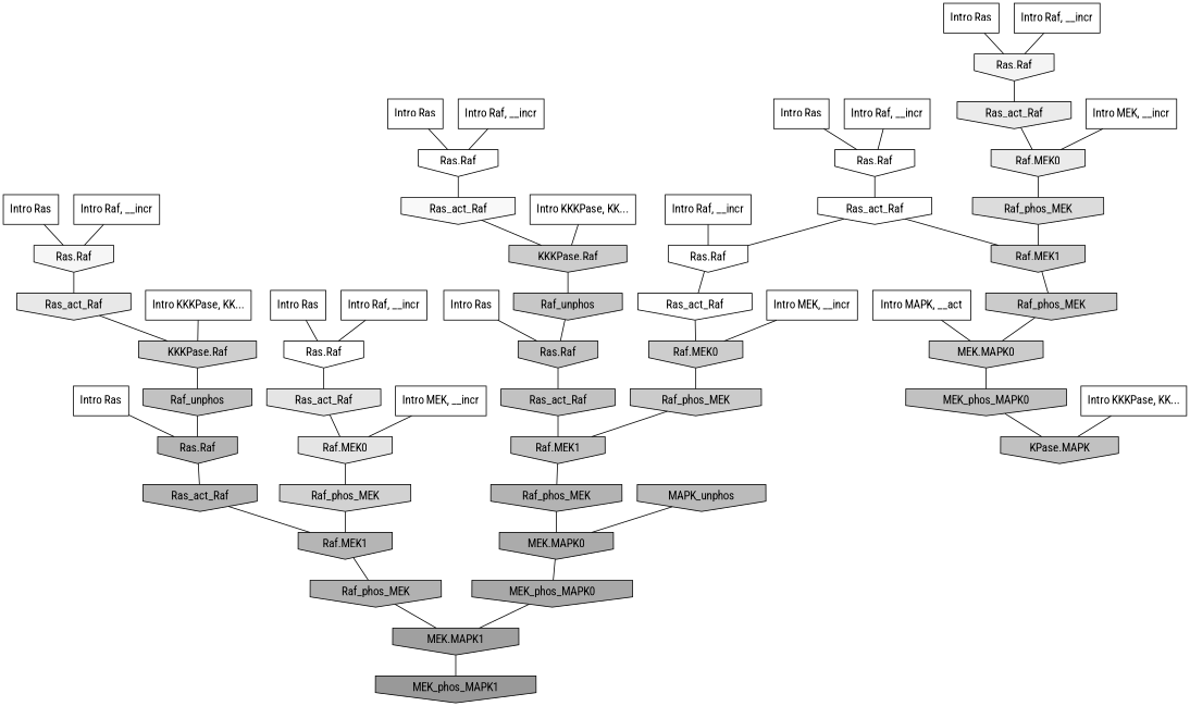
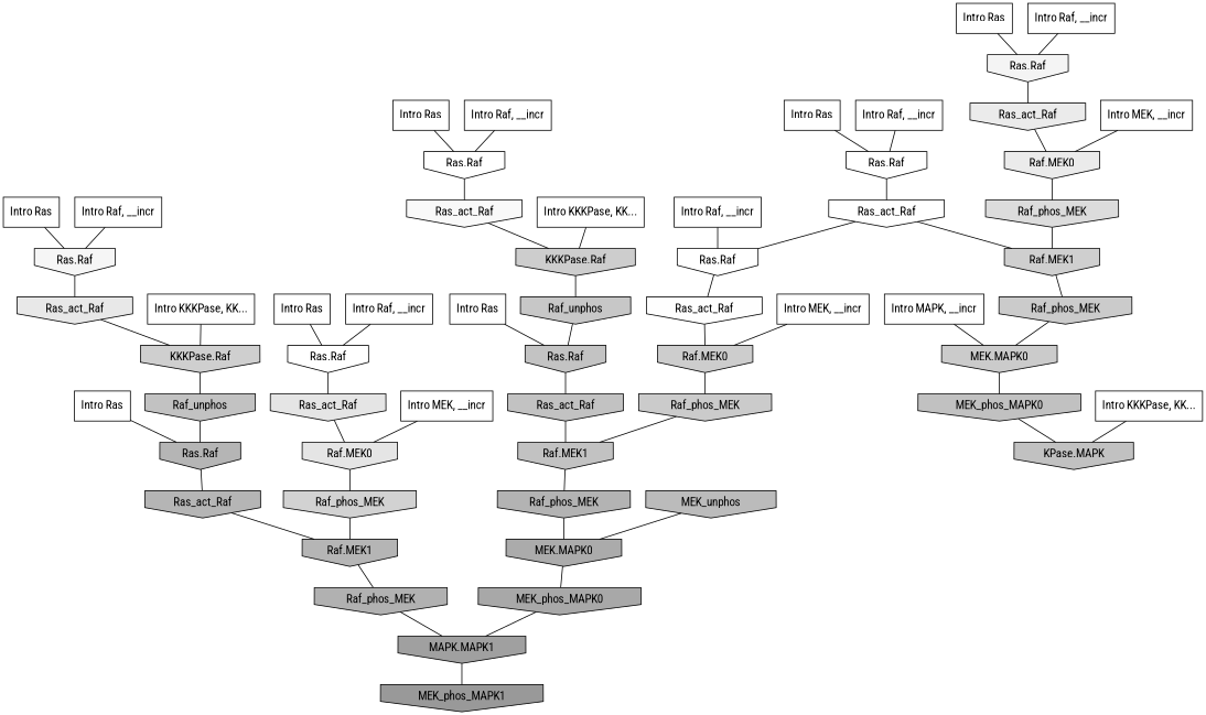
  digraph {
    fontname="Roboto Condensed"
    rankdir=TB
    ranksep=0.30
    node [fillcolor="0.000 0.000 1.000" fontname="Roboto Condensed" shape=invhouse style=filled]
    edge [color="0.000 0.000 0.000" dir=none fontname="Roboto Condensed"]
    n1 [label="Intro Ras" shape=rectangle]
    n2 [fillcolor="0.000 0.000 0.709" label="Ras.Raf"]
    n3 [fillcolor="0.000 0.000 0.709" label=Ras_act_Raf]
    n4 [label="Intro Ras" shape=rectangle]
    n5 [fillcolor="0.000 0.000 0.964" label="Ras.Raf"]
    n6 [fillcolor="0.000 0.000 0.910" label=Ras_act_Raf]
    n7 [label="Intro Ras" shape=rectangle]
    n8 [fillcolor="0.000 0.000 0.762" label="Ras.Raf"]
    n9 [fillcolor="0.000 0.000 0.758" label=Ras_act_Raf]
    n10 [label="Intro Ras" shape=rectangle]
    n11 [label="Ras.Raf"]
    n12 [label=Ras_act_Raf]
    n13 [label="Intro Ras" shape=rectangle]
    n14 [label="Ras.Raf"]
    n15 [fillcolor="0.000 0.000 0.973" label=Ras_act_Raf]
    n16 [label="Intro Ras" shape=rectangle]
    n17 [fillcolor="0.000 0.000 0.957" label="Ras.Raf"]
    n18 [fillcolor="0.000 0.000 0.919" label=Ras_act_Raf]
    n19 [label="Intro Ras" shape=rectangle]
    n20 [label="Ras.Raf"]
    n21 [fillcolor="0.000 0.000 0.895" label=Ras_act_Raf]
    n22 [label="Intro Raf, __incr" shape=rectangle]
    n23 [label="Ras.Raf"]
    n24 [fillcolor="0.000 0.000 0.996" label=Ras_act_Raf]
    n25 [label="Intro Raf, __incr" shape=rectangle]
    n26 [label="Intro Raf, __incr" shape=rectangle]
    n27 [label="Intro Raf, __incr" shape=rectangle]
    n28 [label="Intro Raf, __incr" shape=rectangle]
    n29 [label="Intro Raf, __incr" shape=rectangle]
    n30 [label="Intro MEK, __incr" shape=rectangle]
    n31 [fillcolor="0.000 0.000 0.804" label="Raf.MEK0"]
    n32 [fillcolor="0.000 0.000 0.793" label=Raf_phos_MEK]
    n33 [label="Intro MEK, __incr" shape=rectangle]
    n34 [fillcolor="0.000 0.000 0.919" label="Raf.MEK0"]
    n35 [fillcolor="0.000 0.000 0.863" label=Raf_phos_MEK]
    n36 [label="Intro MEK, __incr" shape=rectangle]
    n37 [fillcolor="0.000 0.000 0.895" label="Raf.MEK0"]
    n38 [fillcolor="0.000 0.000 0.823" label=Raf_phos_MEK]
-   n39 [label="Intro MAPK, __act" shape=rectangle]
+   n39 [label="Intro MAPK, __incr" shape=rectangle]
    n40 [fillcolor="0.000 0.000 0.793" label="MEK.MAPK0"]
    n41 [fillcolor="0.000 0.000 0.757" label=MEK_phos_MAPK0]
    n42 [label="Intro KKKPase, KK..." shape=rectangle]
    n43 [fillcolor="0.000 0.000 0.810" label="KKKPase.Raf"]
    n44 [fillcolor="0.000 0.000 0.758" label=Raf_unphos]
    n45 [label="Intro KKKPase, KK..." shape=rectangle]
    n46 [fillcolor="0.000 0.000 0.757" label="KPase.MAPK"]
    n47 [label="Intro KKKPase, KK..." shape=rectangle]
    n48 [fillcolor="0.000 0.000 0.801" label="KKKPase.Raf"]
    n49 [fillcolor="0.000 0.000 0.778" label=Raf_unphos]
    n50 [fillcolor="0.000 0.000 0.810" label="Raf.MEK1"]
    n51 [fillcolor="0.000 0.000 0.793" label=Raf_phos_MEK]
    n52 [fillcolor="0.000 0.000 0.708" label="Raf.MEK1"]
    n53 [fillcolor="0.000 0.000 0.693" label=Raf_phos_MEK]
    n54 [fillcolor="0.000 0.000 0.758" label="Raf.MEK1"]
    n55 [fillcolor="0.000 0.000 0.701" label=Raf_phos_MEK]
    n56 [fillcolor="0.000 0.000 0.671" label="MEK.MAPK0"]
-   n57 [fillcolor="0.000 0.000 0.733" label=MAPK_unphos]
+   n57 [fillcolor="0.000 0.000 0.733" label=MEK_unphos]
    n58 [fillcolor="0.000 0.000 0.658" label=MEK_phos_MAPK0]
-   n59 [fillcolor="0.000 0.000 0.626" label="MEK.MAPK1"]
+   n59 [fillcolor="0.000 0.000 0.626" label="MAPK.MAPK1"]
    n60 [fillcolor="0.000 0.000 0.600" label=MEK_phos_MAPK1]
    n1 -> n2
    n2 -> n3
    n3 -> n52
    n4 -> n5
    n5 -> n6
    n6 -> n43
    n7 -> n8
    n8 -> n9
    n9 -> n54
    n10 -> n11
    n11 -> n12
    n12 -> n23
    n12 -> n50
    n13 -> n14
    n14 -> n15
    n15 -> n48
    n16 -> n17
    n17 -> n18
    n18 -> n34
    n19 -> n20
    n20 -> n21
    n21 -> n37
    n22 -> n23
    n23 -> n24
    n24 -> n31
    n25 -> n17
    n26 -> n5
    n27 -> n14
    n28 -> n11
    n29 -> n20
    n30 -> n31
    n31 -> n32
    n32 -> n54
    n33 -> n34
    n34 -> n35
    n35 -> n50
    n36 -> n37
    n37 -> n38
    n38 -> n52
    n39 -> n40
    n40 -> n41
    n41 -> n46
    n42 -> n43
    n43 -> n44
    n44 -> n2
    n45 -> n46
    n47 -> n48
    n48 -> n49
    n49 -> n8
    n50 -> n51
    n51 -> n40
    n52 -> n53
    n53 -> n59
    n54 -> n55
    n55 -> n56
    n56 -> n58
    n57 -> n56
    n58 -> n59
    n59 -> n60
  }
